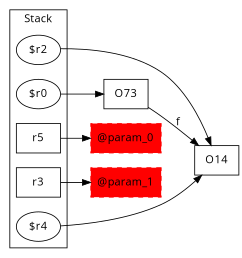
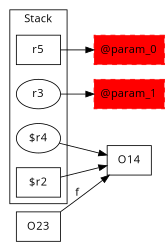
  digraph {
    fontname="Open Sans"
    rankDir=LR
    rankdir=LR
    node [fontname="Open Sans" shape=box]
    edge [fontname="Open Sans"]
-   "$r2" [shape=""]
-   "$r0" [shape=""]
+   "$r2"
    r5
-   r3
+   r3 [shape=""]
    "$r4" [shape=""]
    n6 [label=O14]
-   O23 [label=O73]
+   O23
    "@param_0" [color=red style="filled,dashed"]
    "@param_1" [color=red style="filled,dashed"]
    subgraph cluster_1 {
      label=Stack
      "$r2"
-     "$r0"
      r5
      r3
      "$r4"
    }
    "$r2" -> n6
-   "$r0" -> O23
    r5 -> "@param_0"
    r3 -> "@param_1"
    "$r4" -> n6
    O23 -> n6 [label=f weight=0.2]
  }
